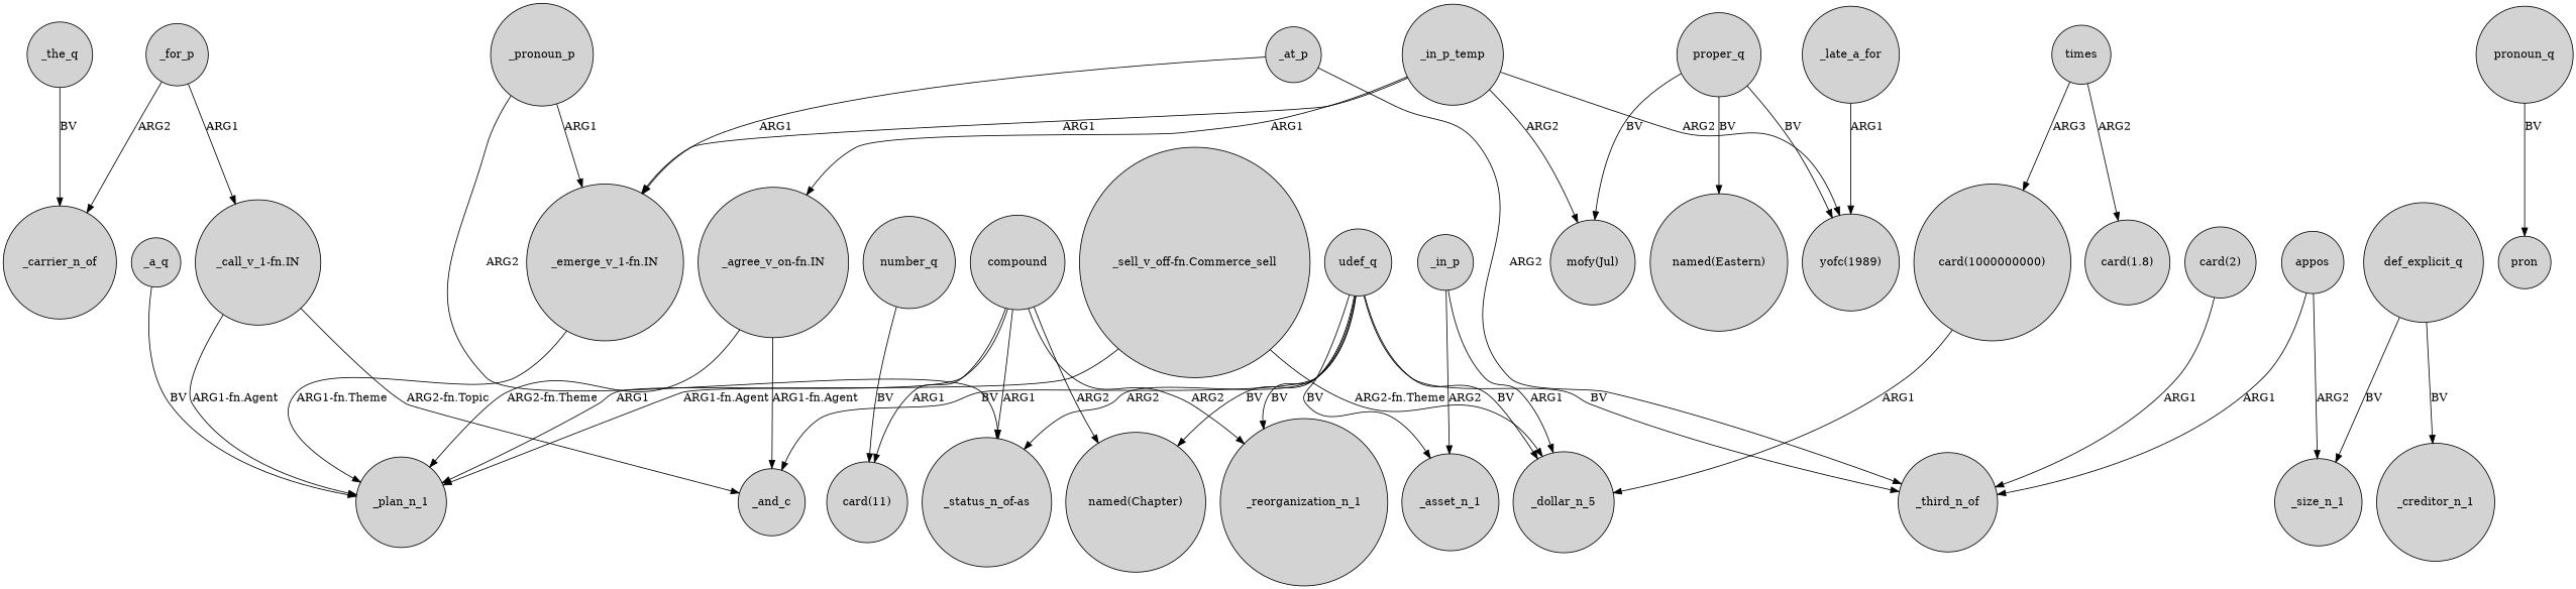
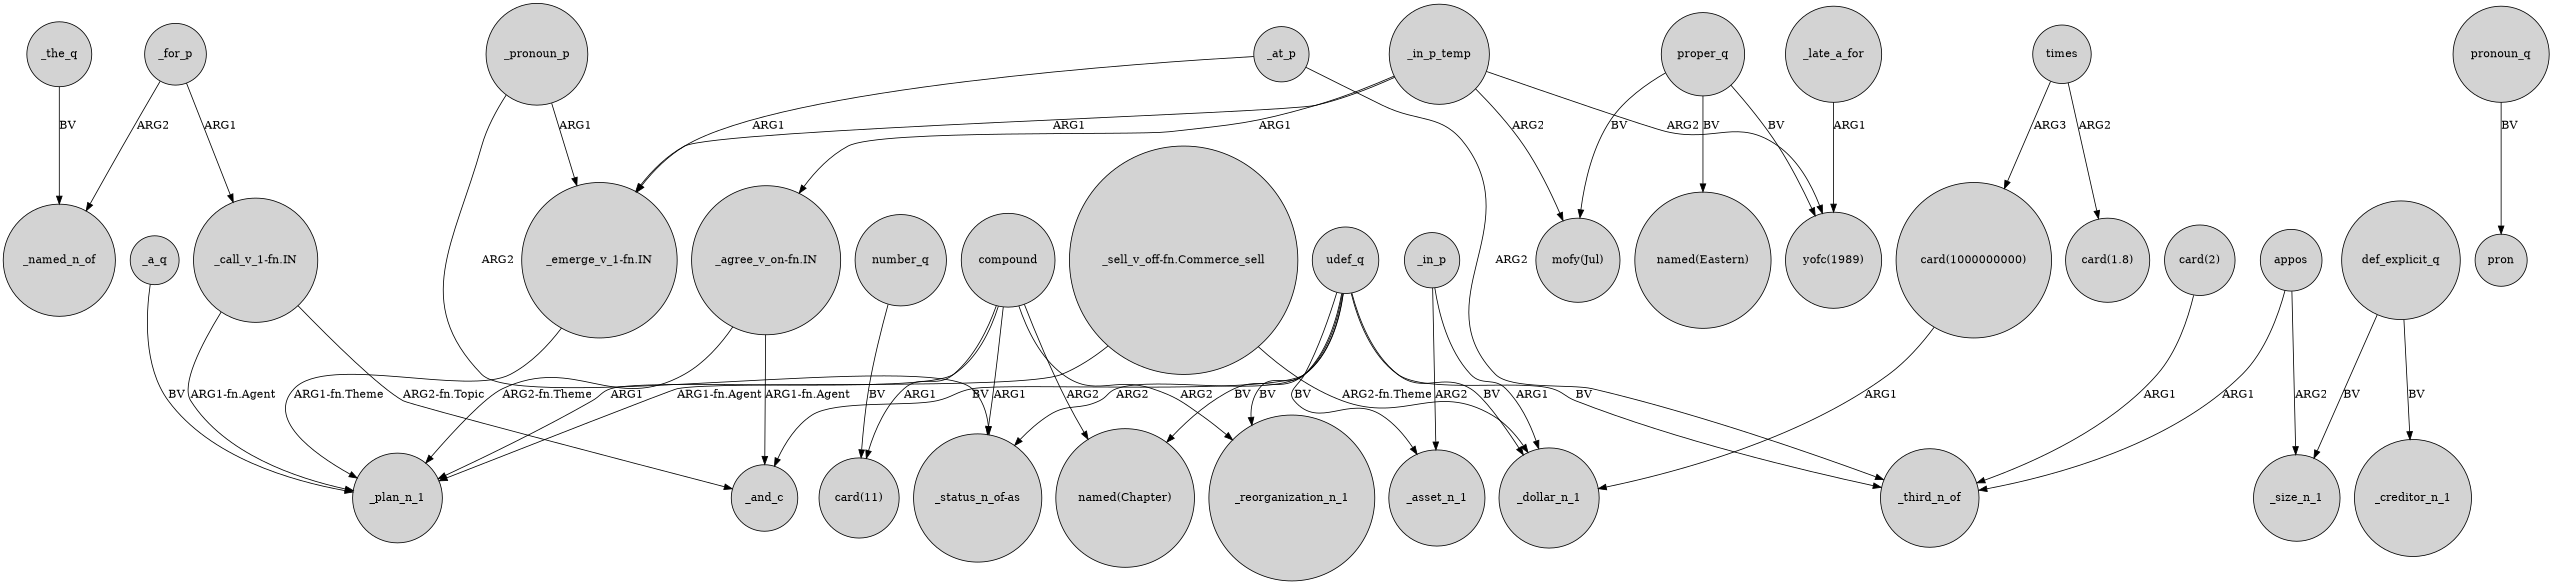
  digraph {
    fontname="DejaVu Serif"
    node [fontname="DejaVu Serif" shape=circle style=filled]
    edge [fontname="DejaVu Serif"]
    _for_p
    "_call_v_1-fn.IN"
-   _carrier_n_of
+   _carrier_n_of [label=_named_n_of]
    _and_c
    _plan_n_1
    _in_p_temp
    "yofc(1989)"
    "_agree_v_on-fn.IN"
    "mofy(Jul)"
    "_emerge_v_1-fn.IN"
    appos
    _size_n_1
    _third_n_of
    proper_q
    "named(Eastern)"
    _the_q
    compound
    "_status_n_of-as"
    "card(11)"
    "named(Chapter)"
    _reorganization_n_1
    number_q
    def_explicit_q
    _creditor_n_1
    "card(2)"
    udef_q
    _asset_n_1
-   _dollar_n_1 [label=_dollar_n_5]
+   _dollar_n_1
    n29 [label=_pronoun_p]
    "_sell_v_off-fn.Commerce_sell"
    _late_a_for
    times
    "card(1000000000)"
    "card(1.8)"
    _at_p
    pronoun_q
    pron
    _in_p
    _a_q
    _for_p -> "_call_v_1-fn.IN" [label=ARG1]
    _for_p -> _carrier_n_of [label=ARG2]
    "_call_v_1-fn.IN" -> _and_c [label="ARG2-fn.Topic"]
    "_call_v_1-fn.IN" -> _plan_n_1 [label="ARG1-fn.Agent"]
    _in_p_temp -> "yofc(1989)" [label=ARG2]
    _in_p_temp -> "_agree_v_on-fn.IN" [label=ARG1]
    _in_p_temp -> "mofy(Jul)" [label=ARG2]
    _in_p_temp -> "_emerge_v_1-fn.IN" [label=ARG1]
    "_agree_v_on-fn.IN" -> _and_c [label="ARG1-fn.Agent"]
    "_agree_v_on-fn.IN" -> _plan_n_1 [label="ARG2-fn.Theme"]
    "_emerge_v_1-fn.IN" -> _plan_n_1 [label="ARG1-fn.Theme"]
    appos -> _size_n_1 [label=ARG2]
    appos -> _third_n_of [label=ARG1]
    proper_q -> "yofc(1989)" [label=BV]
    proper_q -> "mofy(Jul)" [label=BV]
    proper_q -> "named(Eastern)" [label=BV]
    _the_q -> _carrier_n_of [label=BV]
    compound -> _plan_n_1 [label=ARG1]
    compound -> "_status_n_of-as" [label=ARG1]
    compound -> "card(11)" [label=ARG1]
    compound -> "named(Chapter)" [label=ARG2]
    compound -> _reorganization_n_1 [label=ARG2]
    number_q -> "card(11)" [label=BV]
    def_explicit_q -> _size_n_1 [label=BV]
    def_explicit_q -> _creditor_n_1 [label=BV]
    "card(2)" -> _third_n_of [label=ARG1]
    udef_q -> _and_c [label=BV]
    udef_q -> _third_n_of [label=BV]
    udef_q -> "_status_n_of-as" [label=ARG2]
    udef_q -> "named(Chapter)" [label=BV]
    udef_q -> _reorganization_n_1 [label=BV]
    udef_q -> _asset_n_1 [label=BV]
    udef_q -> _dollar_n_1 [label=BV]
    n29 -> "_emerge_v_1-fn.IN" [label=ARG1]
    n29 -> "_status_n_of-as" [label=ARG2]
    "_sell_v_off-fn.Commerce_sell" -> _plan_n_1 [label="ARG1-fn.Agent"]
    "_sell_v_off-fn.Commerce_sell" -> _dollar_n_1 [label="ARG2-fn.Theme"]
    _late_a_for -> "yofc(1989)" [label=ARG1]
    times -> "card(1000000000)" [label=ARG3]
    times -> "card(1.8)" [label=ARG2]
    "card(1000000000)" -> _dollar_n_1 [label=ARG1]
    _at_p -> "_emerge_v_1-fn.IN" [label=ARG1]
    _at_p -> _third_n_of [label=ARG2]
    pronoun_q -> pron [label=BV]
    _in_p -> _asset_n_1 [label=ARG2]
    _in_p -> _dollar_n_1 [label=ARG1]
    _a_q -> _plan_n_1 [label=BV]
  }
